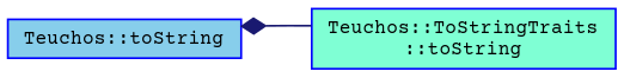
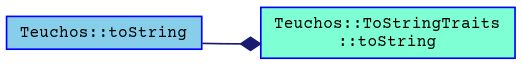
  digraph {
    rankdir=LR
    fontname="Courier Prime"
    node [color=blue fontname="Courier Prime" fontsize=10 shape=record style=filled]
    n1 [fillcolor=skyblue fontcolor=black height=0.2 label="Teuchos::toString" width=0.4]
    n2 [fillcolor=aquamarine height=0.2 label="Teuchos::ToStringTraits\l::toString" width=0.4]
-   n2 -> n1 [color=midnightblue fontname="Courier Prime" fontsize=10 labelfontname=Helvetica labelfontsize=10 style=solid arrowhead=diamond]
+   n1 -> n2 [color=midnightblue fontname="Courier Prime" fontsize=10 labelfontname=Helvetica labelfontsize=10 style=solid arrowhead=diamond]
  }
